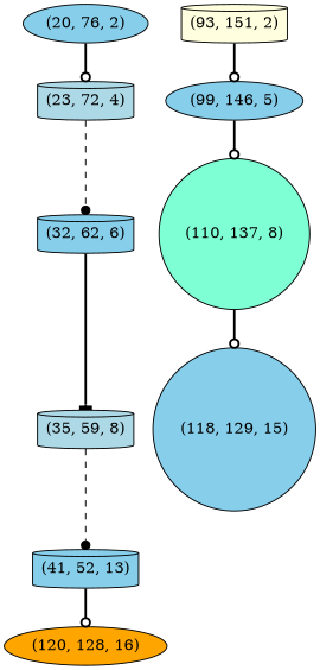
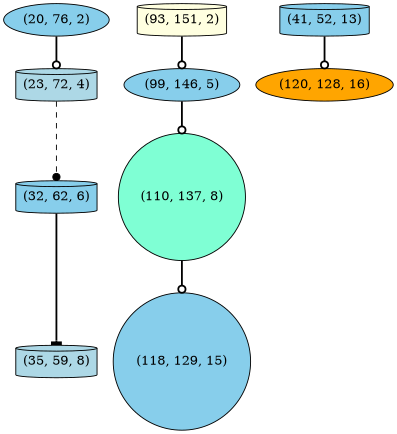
  digraph {
    node [fillcolor=skyblue shape=cylinder style=filled]
    edge [arrowhead=odot style=bold]
    "(20, 76, 2)" [shape=ellipse]
    "(23, 72, 4)" [fillcolor=lightblue]
    "(93, 151, 2)" [fillcolor=lightyellow]
    "(99, 146, 5)" [shape=ellipse]
    "(32, 62, 6)"
    "(35, 59, 8)" [fillcolor=lightblue]
    "(41, 52, 13)"
    "(120, 128, 16)" [fillcolor=orange shape=ellipse]
    "(110, 137, 8)" [fillcolor=aquamarine shape=circle]
    "(118, 129, 15)" [shape=circle]
    "(20, 76, 2)" -> "(23, 72, 4)"
    "(23, 72, 4)" -> "(32, 62, 6)" [arrowhead=dot style=dashed]
    "(93, 151, 2)" -> "(99, 146, 5)"
    "(99, 146, 5)" -> "(110, 137, 8)"
    "(32, 62, 6)" -> "(35, 59, 8)" [arrowhead=tee]
-   "(35, 59, 8)" -> "(41, 52, 13)" [arrowhead=dot style=dashed]
    "(41, 52, 13)" -> "(120, 128, 16)"
    "(110, 137, 8)" -> "(118, 129, 15)"
  }
